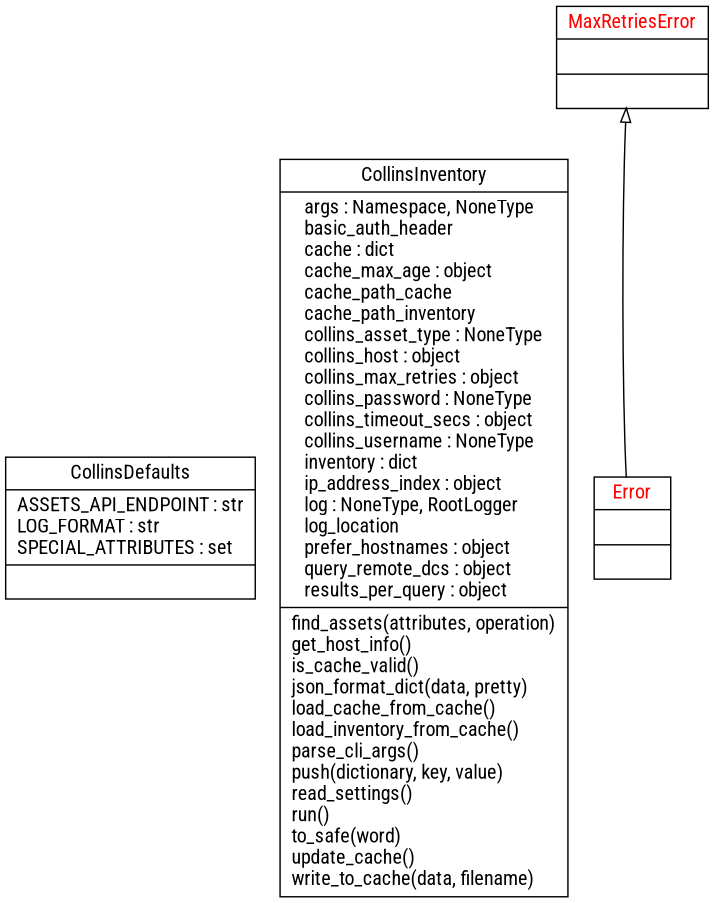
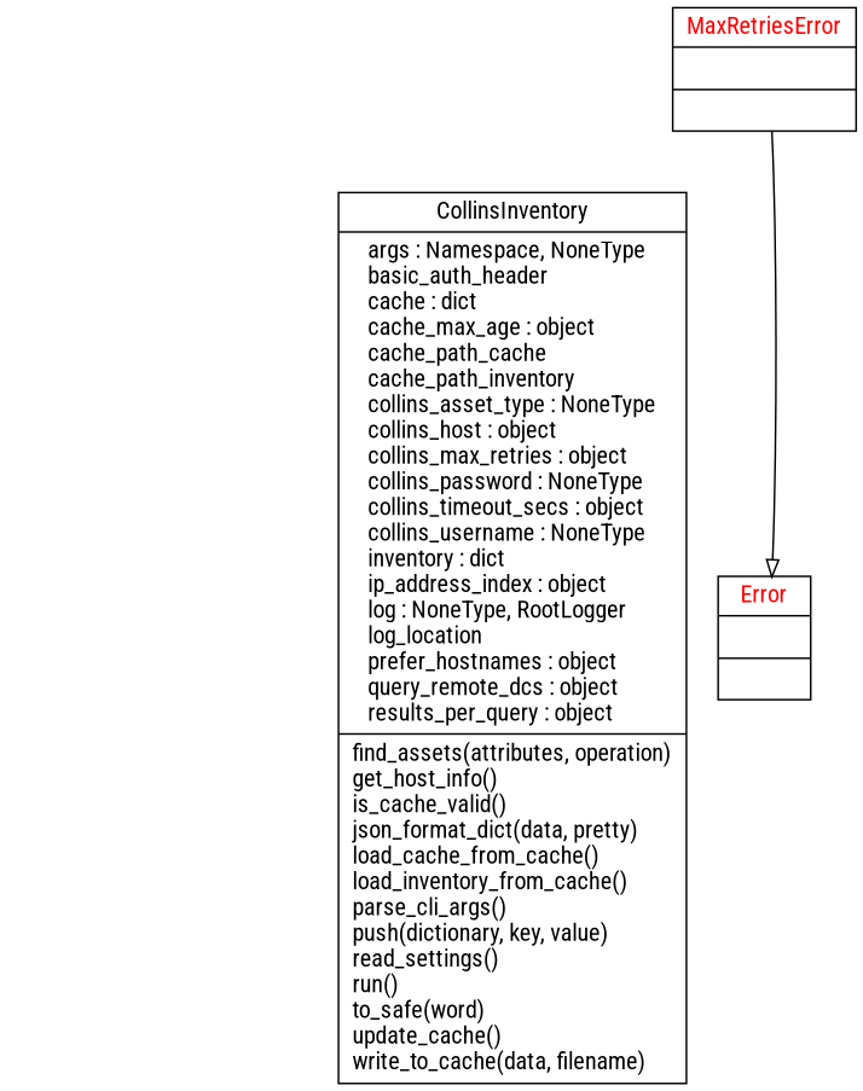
  digraph {
    rankdir=BT
    fontname="Roboto Condensed"
    node [color=black fontcolor=black shape=record style=solid fontname="Roboto Condensed"]
-   n1 [label=<{CollinsDefaults|ASSETS_API_ENDPOINT : str<br ALIGN="LEFT"/>LOG_FORMAT : str<br ALIGN="LEFT"/>SPECIAL_ATTRIBUTES : set<br ALIGN="LEFT"/>|}>]
    n2 [label=<{CollinsInventory|args : Namespace, NoneType<br ALIGN="LEFT"/>basic_auth_header<br ALIGN="LEFT"/>cache : dict<br ALIGN="LEFT"/>cache_max_age : object<br ALIGN="LEFT"/>cache_path_cache<br ALIGN="LEFT"/>cache_path_inventory<br ALIGN="LEFT"/>collins_asset_type : NoneType<br ALIGN="LEFT"/>collins_host : object<br ALIGN="LEFT"/>collins_max_retries : object<br ALIGN="LEFT"/>collins_password : NoneType<br ALIGN="LEFT"/>collins_timeout_secs : object<br ALIGN="LEFT"/>collins_username : NoneType<br ALIGN="LEFT"/>inventory : dict<br ALIGN="LEFT"/>ip_address_index : object<br ALIGN="LEFT"/>log : NoneType, RootLogger<br ALIGN="LEFT"/>log_location<br ALIGN="LEFT"/>prefer_hostnames : object<br ALIGN="LEFT"/>query_remote_dcs : object<br ALIGN="LEFT"/>results_per_query : object<br ALIGN="LEFT"/>|find_assets(attributes, operation)<br ALIGN="LEFT"/>get_host_info()<br ALIGN="LEFT"/>is_cache_valid()<br ALIGN="LEFT"/>json_format_dict(data, pretty)<br ALIGN="LEFT"/>load_cache_from_cache()<br ALIGN="LEFT"/>load_inventory_from_cache()<br ALIGN="LEFT"/>parse_cli_args()<br ALIGN="LEFT"/>push(dictionary, key, value)<br ALIGN="LEFT"/>read_settings()<br ALIGN="LEFT"/>run()<br ALIGN="LEFT"/>to_safe(word)<br ALIGN="LEFT"/>update_cache()<br ALIGN="LEFT"/>write_to_cache(data, filename)<br ALIGN="LEFT"/>}>]
    n3 [fontcolor=red label=<{Error|<br ALIGN="LEFT"/>|}>]
    n4 [fontcolor=red label=<{MaxRetriesError|<br ALIGN="LEFT"/>|}>]
-   n3 -> n4 [arrowhead=empty arrowtail=none fontname="Roboto Condensed"]
+   n4 -> n3 [arrowhead=empty arrowtail=none fontname="Roboto Condensed"]
  }
